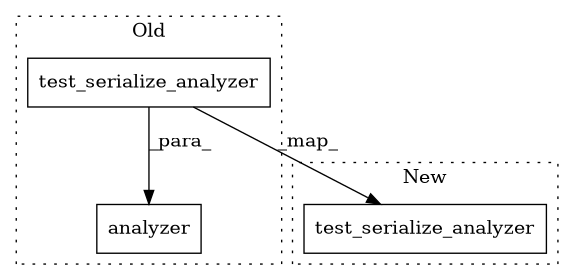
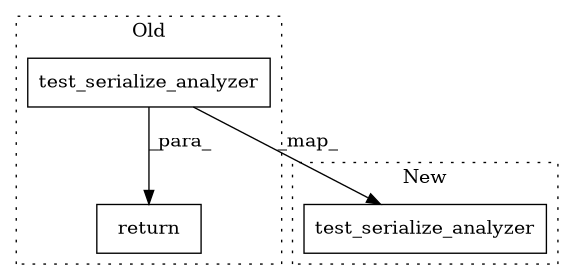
  digraph {
    node [a=32 l="24,1" shape=box]
    n1 [label=test_serialize_analyzer s="3354,3409"]
-   n2 [a=41 l=7 label=analyzer s=3340]
+   n2 [a=41 l=7 label=return s=3340]
    n3 [label=test_serialize_analyzer s="3274,3329"]
    subgraph cluster_1 {
      label=Old
      style=dotted
      n1
      n2
    }
    subgraph cluster_2 {
      label=New
      style=dotted
      n3
    }
    n1 -> n2 [label=_para_]
    n1 -> n3 [label=_map_]
  }
